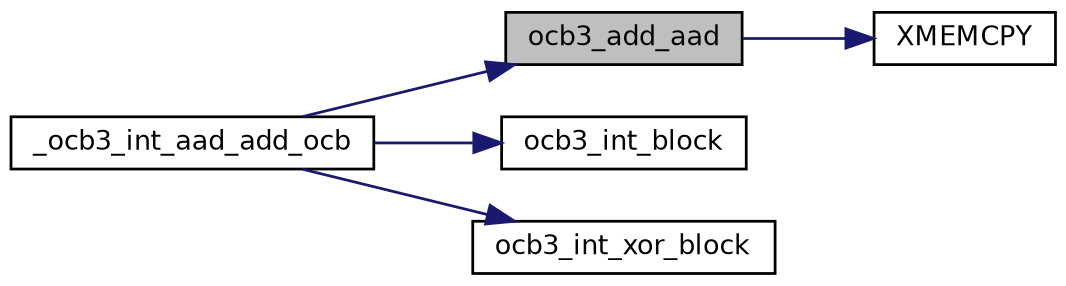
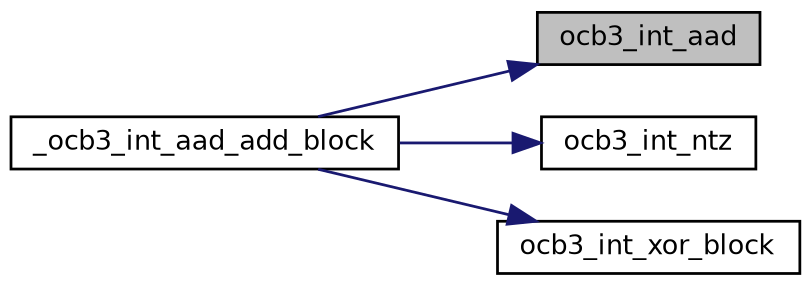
  digraph {
    rankdir=LR
    node [color=black fillcolor=white fontname=Helvetica fontsize=10 shape=record style=filled]
    edge [color=midnightblue fontname=Helvetica fontsize=10 labelfontname=Helvetica labelfontsize=10 style=solid]
-   n1 [fillcolor=grey75 fontcolor=black height=0.2 label=ocb3_add_aad width=0.4]
-   n2 [height=0.2 label=XMEMCPY width=0.4]
-   n3 [height=0.2 label=_ocb3_int_aad_add_ocb width=0.4]
-   n4 [height=0.2 label=ocb3_int_block width=0.4]
+   n1 [fillcolor=grey75 fontcolor=black height=0.2 label=ocb3_int_aad width=0.4]
+   n3 [height=0.2 label=_ocb3_int_aad_add_block width=0.4]
+   n4 [height=0.2 label=ocb3_int_ntz width=0.4]
    n5 [height=0.2 label=ocb3_int_xor_block width=0.4]
-   n1 -> n2
    n3 -> n1
    n3 -> n4
    n3 -> n5
  }
